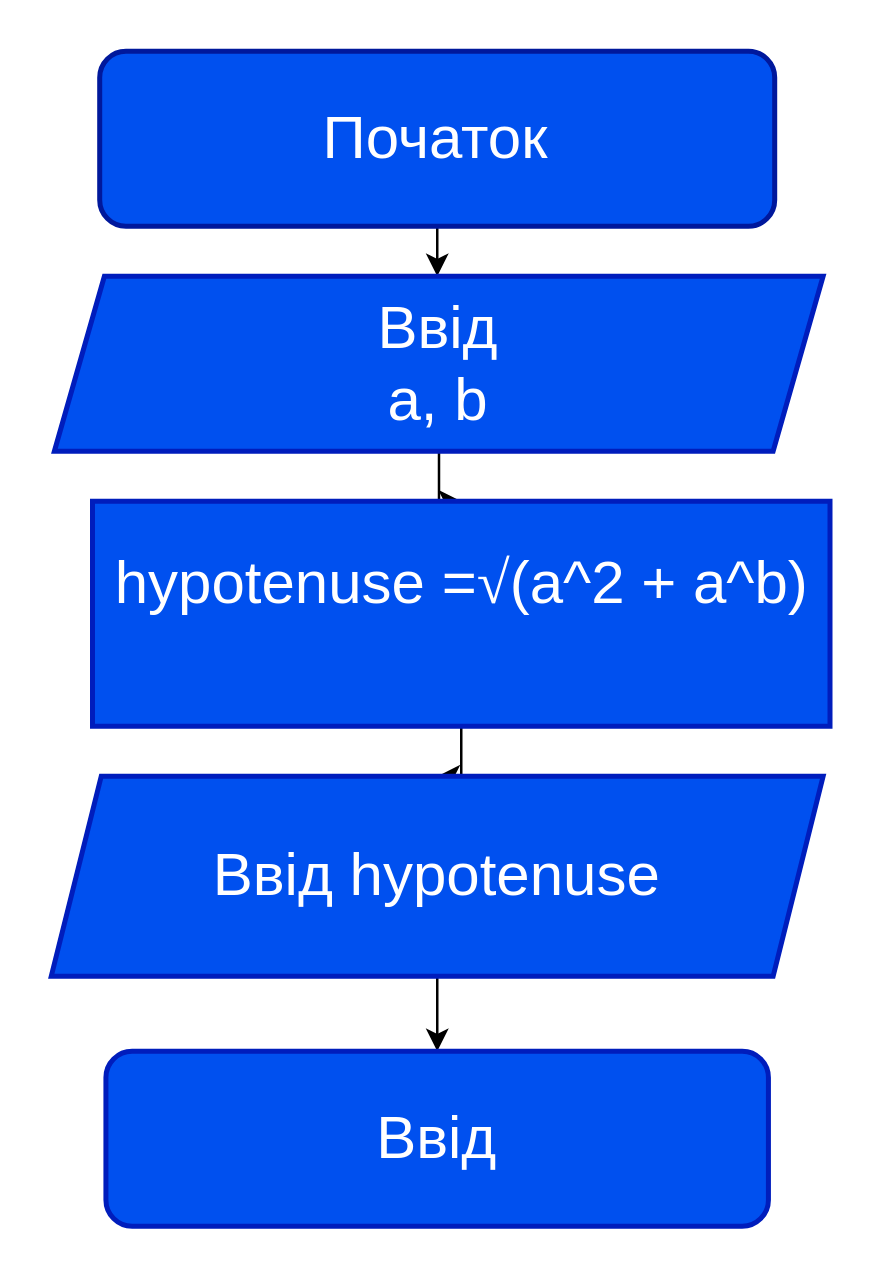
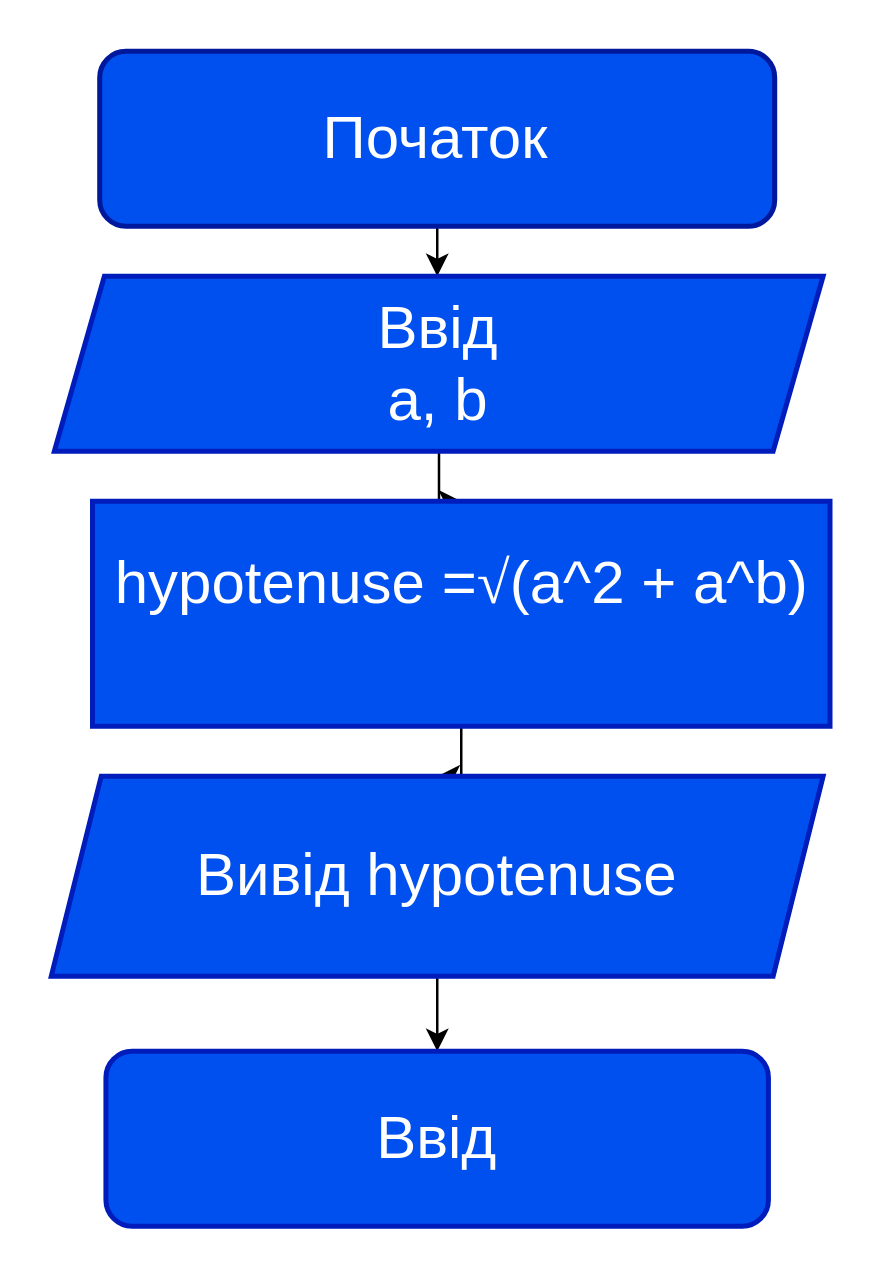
  <mxCell id="0" />
  <mxCell id="1" parent="0" />
  <mxCell id="2" value="" style="edgeStyle=orthogonalEdgeStyle;rounded=0;orthogonalLoop=1;jettySize=auto;html=1;" parent="1" source="3" target="5" edge="1"><mxGeometry relative="1" as="geometry" /></mxCell>
  <mxCell id="3" value="&lt;font style=&quot;font-size: 24px;&quot;&gt;Початок&lt;/font&gt;" style="rounded=1;whiteSpace=wrap;html=1;fillColor=#0050ef;fontColor=#ffffff;strokeColor=#00189C;strokeWidth=2;" parent="1" vertex="1"><mxGeometry x="39.38" y="20" width="270" height="70" as="geometry" /></mxCell>
  <mxCell id="4" value="" style="edgeStyle=orthogonalEdgeStyle;rounded=0;orthogonalLoop=1;jettySize=auto;html=1;" parent="1" source="5" target="7" edge="1"><mxGeometry relative="1" as="geometry" /></mxCell>
  <mxCell id="5" value="Ввід&lt;div style=&quot;font-size: 24px;&quot;&gt;a, b&lt;/div&gt;" style="shape=parallelogram;perimeter=parallelogramPerimeter;whiteSpace=wrap;html=1;fixedSize=1;fillColor=#0050ef;fontColor=#ffffff;strokeColor=#001DBC;strokeWidth=2;fontSize=24;" parent="1" vertex="1"><mxGeometry x="21.25" y="110" width="307.5" height="70" as="geometry" /></mxCell>
  <mxCell id="6" value="" style="edgeStyle=orthogonalEdgeStyle;rounded=0;orthogonalLoop=1;jettySize=auto;html=1;" parent="1" source="7" target="9" edge="1"><mxGeometry relative="1" as="geometry" /></mxCell>
  <mxCell id="7" value="hypotenuse =&lt;span style=&quot;font-family: &amp;quot;Times New Roman&amp;quot;, serif; background-color: initial;&quot;&gt;√&lt;/span&gt;(a^2 + a^b)&lt;br&gt;&lt;p class=&quot;MsoNormal&quot;&gt;&lt;span lang=&quot;EN-US&quot;&gt;&lt;/span&gt;&lt;/p&gt;" style="whiteSpace=wrap;html=1;fontSize=24;fillColor=#0050ef;strokeColor=#001DBC;fontColor=#ffffff;strokeWidth=2;align=center;" parent="1" vertex="1"><mxGeometry x="36.5" y="200" width="295" height="90" as="geometry" /></mxCell>
  <mxCell id="8" value="" style="edgeStyle=orthogonalEdgeStyle;rounded=0;orthogonalLoop=1;jettySize=auto;html=1;" parent="1" source="9" target="10" edge="1"><mxGeometry relative="1" as="geometry" /></mxCell>
- <mxCell id="9" value="Ввід hypotenuse" style="shape=parallelogram;perimeter=parallelogramPerimeter;whiteSpace=wrap;html=1;fixedSize=1;fontSize=24;fillColor=#0050ef;strokeColor=#001DBC;fontColor=#ffffff;strokeWidth=2;align=center;" parent="1" vertex="1"><mxGeometry x="20" y="310" width="308.75" height="80" as="geometry" /></mxCell>
+ <mxCell id="9" value="Вивід hypotenuse" style="shape=parallelogram;perimeter=parallelogramPerimeter;whiteSpace=wrap;html=1;fixedSize=1;fontSize=24;fillColor=#0050ef;strokeColor=#001DBC;fontColor=#ffffff;strokeWidth=2;align=center;" parent="1" vertex="1"><mxGeometry x="20" y="310" width="308.75" height="80" as="geometry" /></mxCell>
  <mxCell id="10" value="Ввід" style="rounded=1;whiteSpace=wrap;html=1;fontSize=24;fillColor=#0050ef;strokeColor=#001DBC;fontColor=#ffffff;strokeWidth=2;" parent="1" vertex="1"><mxGeometry x="41.87" y="420" width="265" height="70" as="geometry" /></mxCell>
